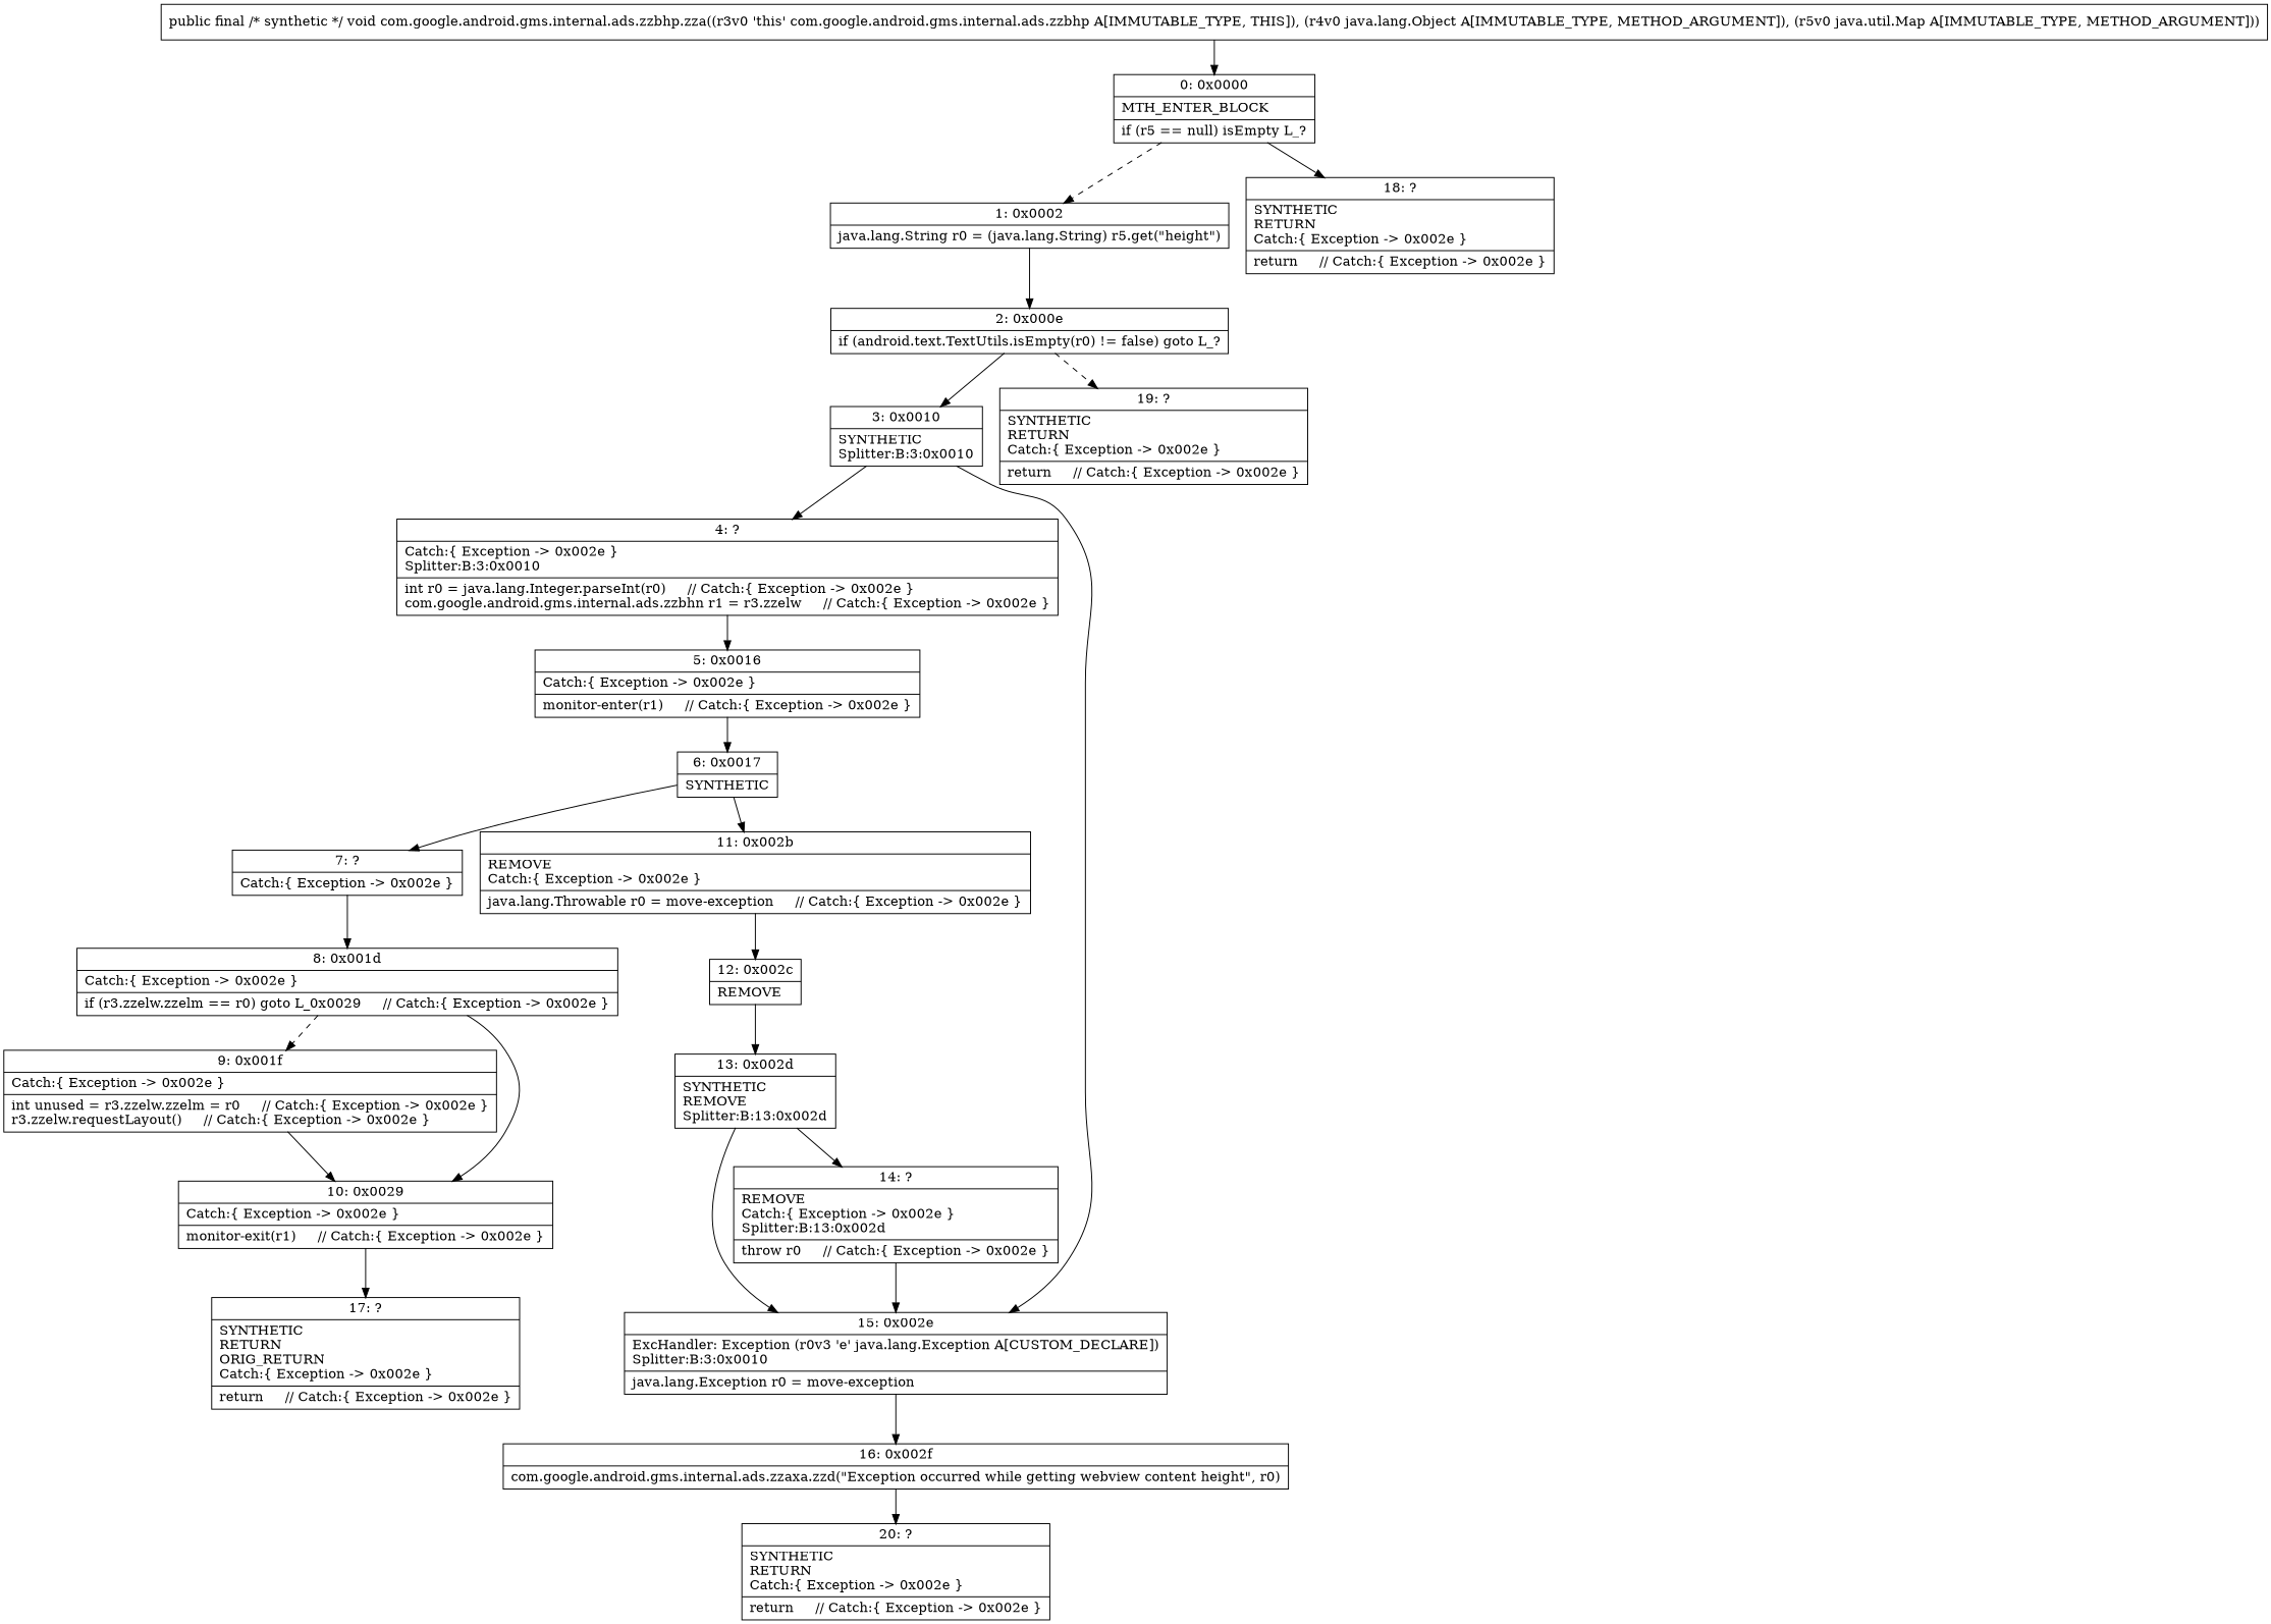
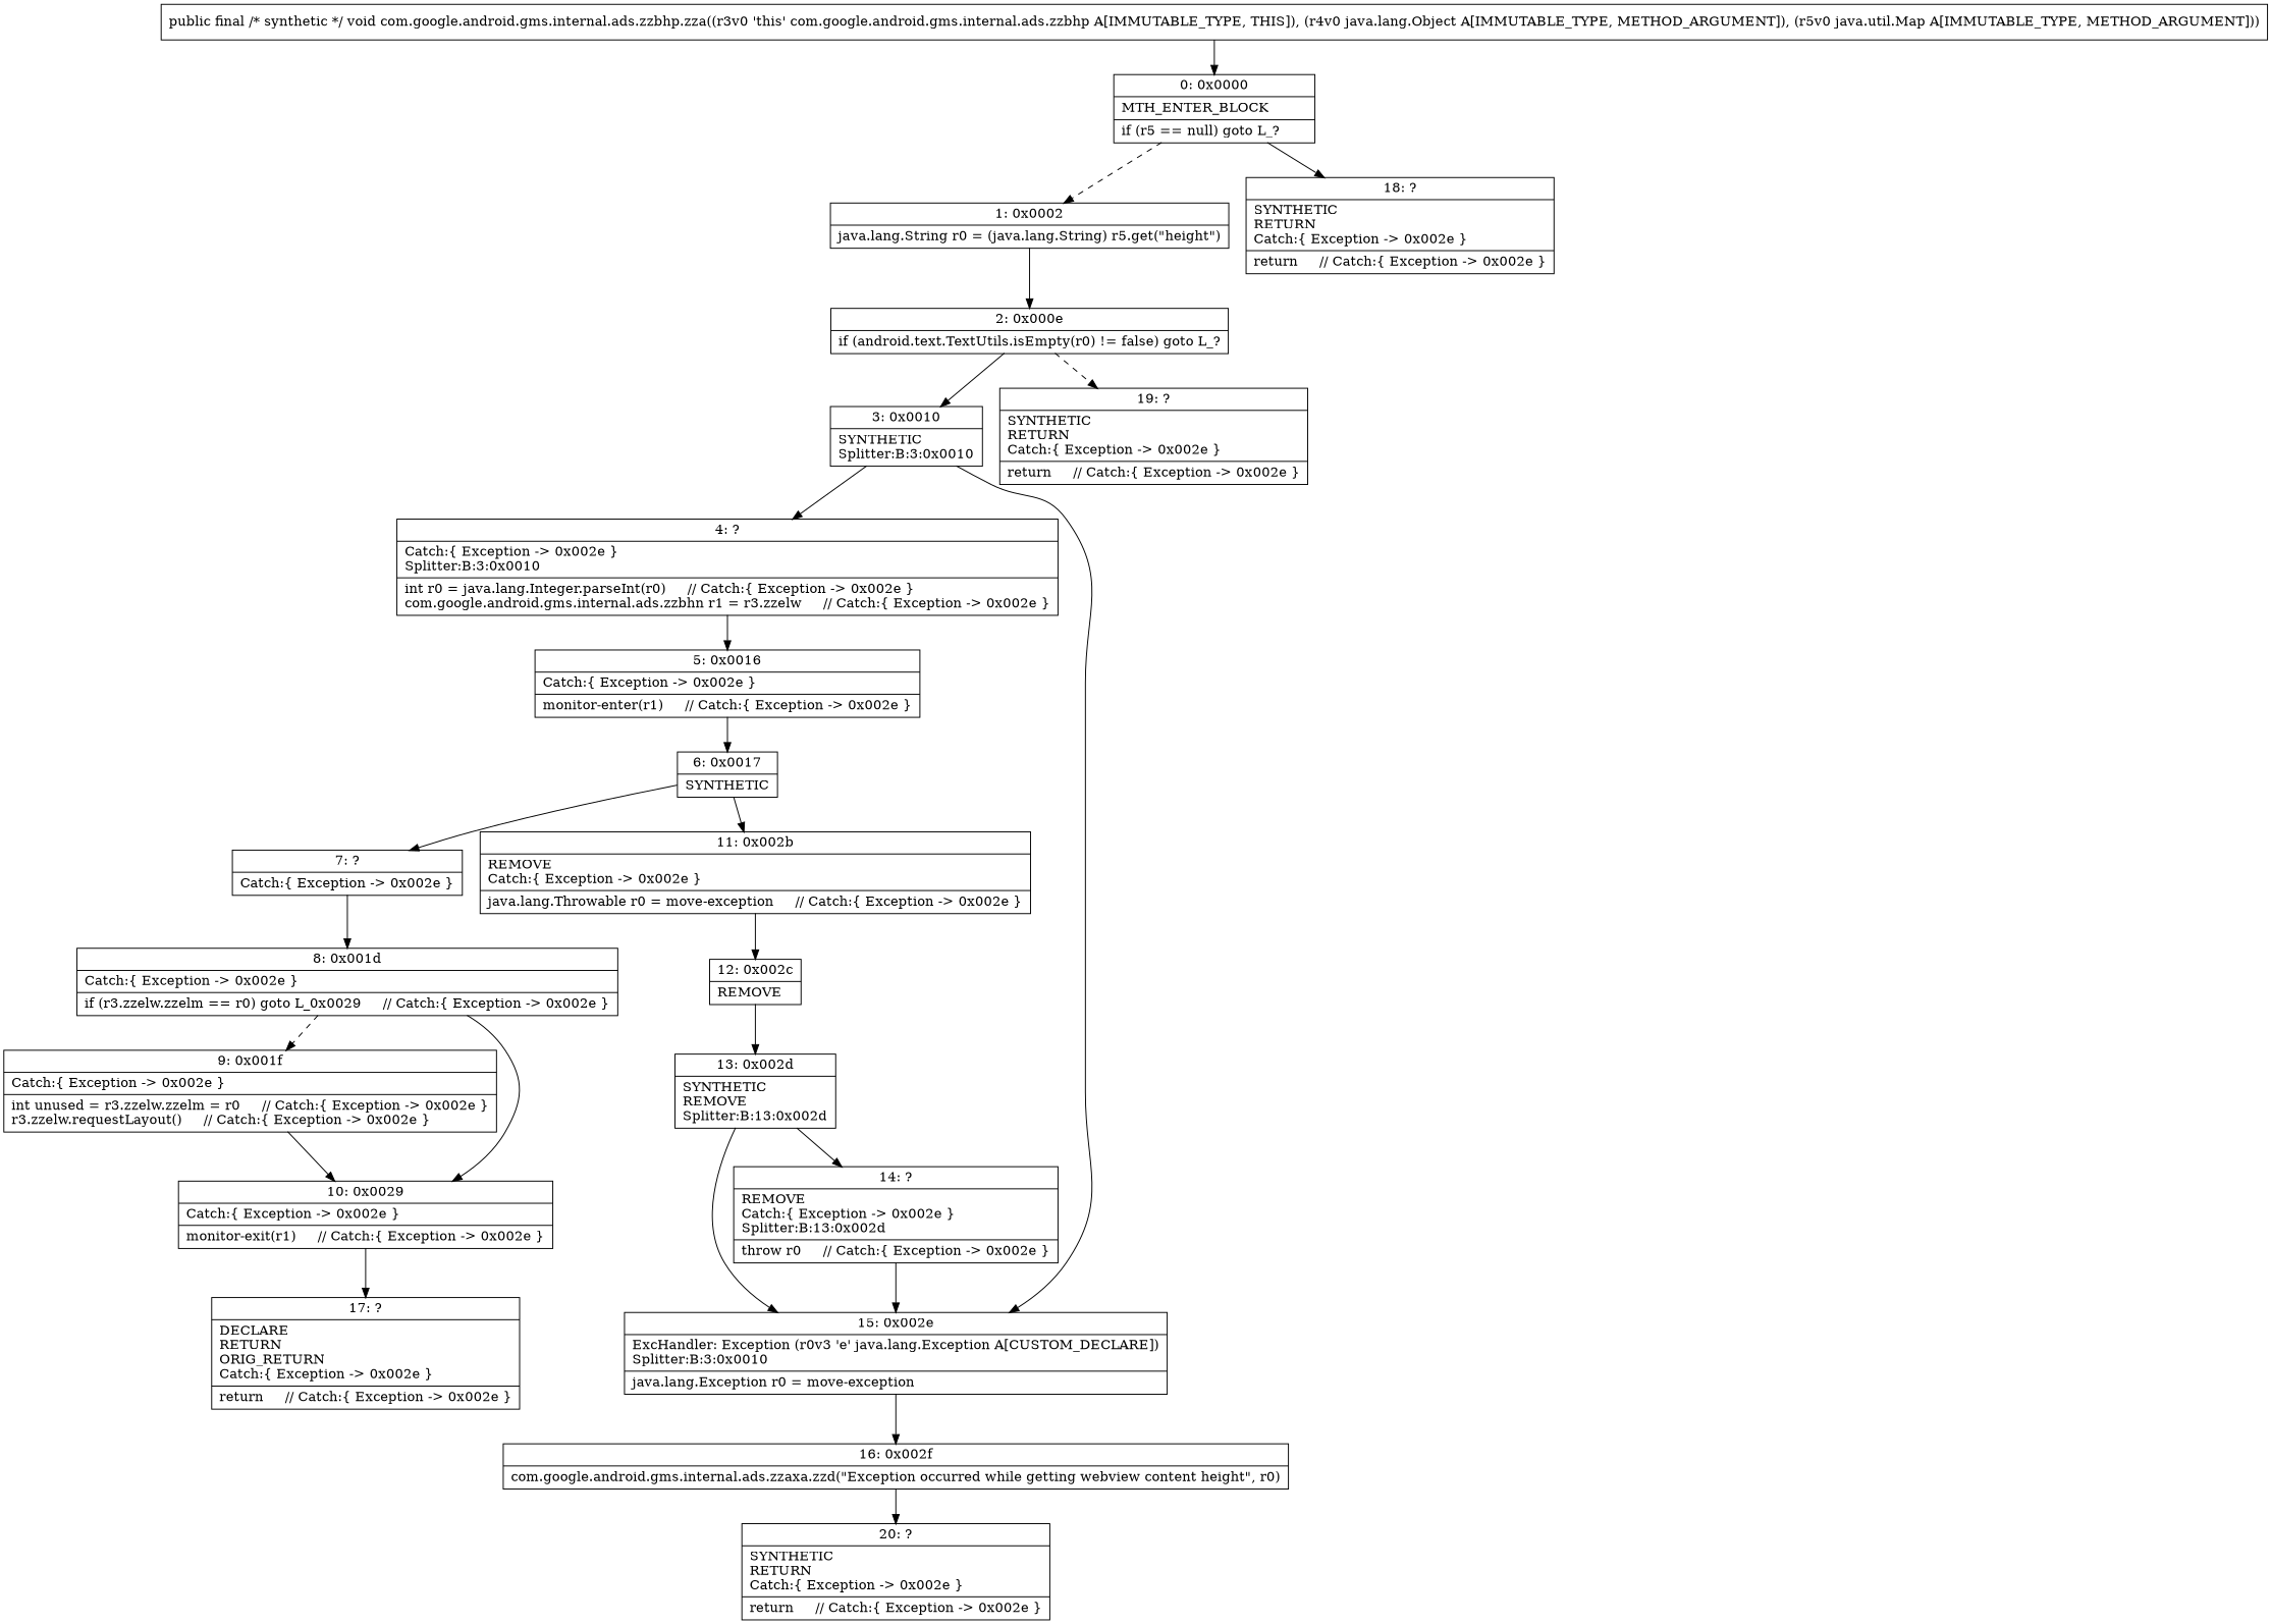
  digraph {
    node [shape=record]
-   n1 [label="{0\:\ 0x0000|MTH_ENTER_BLOCK\l|if (r5 == null) isEmpty L_?\l}"]
+   n1 [label="{0\:\ 0x0000|MTH_ENTER_BLOCK\l|if (r5 == null) goto L_?\l}"]
    n2 [label="{1\:\ 0x0002|java.lang.String r0 = (java.lang.String) r5.get(\"height\")\l}"]
    n3 [label="{18\:\ ?|SYNTHETIC\lRETURN\lCatch:\{ Exception \-\> 0x002e \}\l|return     \/\/ Catch:\{ Exception \-\> 0x002e \}\l}"]
    n4 [label="{2\:\ 0x000e|if (android.text.TextUtils.isEmpty(r0) != false) goto L_?\l}"]
    n5 [label="{3\:\ 0x0010|SYNTHETIC\lSplitter:B:3:0x0010\l}"]
    n6 [label="{19\:\ ?|SYNTHETIC\lRETURN\lCatch:\{ Exception \-\> 0x002e \}\l|return     \/\/ Catch:\{ Exception \-\> 0x002e \}\l}"]
    n7 [label="{4\:\ ?|Catch:\{ Exception \-\> 0x002e \}\lSplitter:B:3:0x0010\l|int r0 = java.lang.Integer.parseInt(r0)     \/\/ Catch:\{ Exception \-\> 0x002e \}\lcom.google.android.gms.internal.ads.zzbhn r1 = r3.zzelw     \/\/ Catch:\{ Exception \-\> 0x002e \}\l}"]
    n8 [label="{15\:\ 0x002e|ExcHandler: Exception (r0v3 'e' java.lang.Exception A[CUSTOM_DECLARE])\lSplitter:B:3:0x0010\l|java.lang.Exception r0 = move\-exception\l}"]
    n9 [label="{5\:\ 0x0016|Catch:\{ Exception \-\> 0x002e \}\l|monitor\-enter(r1)     \/\/ Catch:\{ Exception \-\> 0x002e \}\l}"]
    n10 [label="{16\:\ 0x002f|com.google.android.gms.internal.ads.zzaxa.zzd(\"Exception occurred while getting webview content height\", r0)\l}"]
    n11 [label="{6\:\ 0x0017|SYNTHETIC\l}"]
    n12 [label="{7\:\ ?|Catch:\{ Exception \-\> 0x002e \}\l}"]
    n13 [label="{11\:\ 0x002b|REMOVE\lCatch:\{ Exception \-\> 0x002e \}\l|java.lang.Throwable r0 = move\-exception     \/\/ Catch:\{ Exception \-\> 0x002e \}\l}"]
    n14 [label="{8\:\ 0x001d|Catch:\{ Exception \-\> 0x002e \}\l|if (r3.zzelw.zzelm == r0) goto L_0x0029     \/\/ Catch:\{ Exception \-\> 0x002e \}\l}"]
    n15 [label="{12\:\ 0x002c|REMOVE\l}"]
    n16 [label="{9\:\ 0x001f|Catch:\{ Exception \-\> 0x002e \}\l|int unused = r3.zzelw.zzelm = r0     \/\/ Catch:\{ Exception \-\> 0x002e \}\lr3.zzelw.requestLayout()     \/\/ Catch:\{ Exception \-\> 0x002e \}\l}"]
    n17 [label="{10\:\ 0x0029|Catch:\{ Exception \-\> 0x002e \}\l|monitor\-exit(r1)     \/\/ Catch:\{ Exception \-\> 0x002e \}\l}"]
-   n18 [label="{17\:\ ?|SYNTHETIC\lRETURN\lORIG_RETURN\lCatch:\{ Exception \-\> 0x002e \}\l|return     \/\/ Catch:\{ Exception \-\> 0x002e \}\l}"]
+   n18 [label="{17\:\ ?|DECLARE\lRETURN\lORIG_RETURN\lCatch:\{ Exception \-\> 0x002e \}\l|return     \/\/ Catch:\{ Exception \-\> 0x002e \}\l}"]
    n19 [label="{13\:\ 0x002d|SYNTHETIC\lREMOVE\lSplitter:B:13:0x002d\l}"]
    n20 [label="{14\:\ ?|REMOVE\lCatch:\{ Exception \-\> 0x002e \}\lSplitter:B:13:0x002d\l|throw r0     \/\/ Catch:\{ Exception \-\> 0x002e \}\l}"]
    n21 [label="{20\:\ ?|SYNTHETIC\lRETURN\lCatch:\{ Exception \-\> 0x002e \}\l|return     \/\/ Catch:\{ Exception \-\> 0x002e \}\l}"]
    n22 [label="{public final \/* synthetic *\/ void com.google.android.gms.internal.ads.zzbhp.zza((r3v0 'this' com.google.android.gms.internal.ads.zzbhp A[IMMUTABLE_TYPE, THIS]), (r4v0 java.lang.Object A[IMMUTABLE_TYPE, METHOD_ARGUMENT]), (r5v0 java.util.Map A[IMMUTABLE_TYPE, METHOD_ARGUMENT])) }"]
    n1 -> n2 [style=dashed]
    n1 -> n3
    n2 -> n4
    n4 -> n5 [style=solid]
    n4 -> n6 [style=dashed]
    n5 -> n7
    n5 -> n8
    n7 -> n9
    n8 -> n10
    n9 -> n11
    n10 -> n21
    n11 -> n12
    n11 -> n13
    n12 -> n14
    n13 -> n15
    n14 -> n16 [style=dashed]
    n14 -> n17
    n15 -> n19
    n16 -> n17
    n17 -> n18
    n19 -> n8
    n19 -> n20
    n20 -> n8
    n22 -> n1
  }
